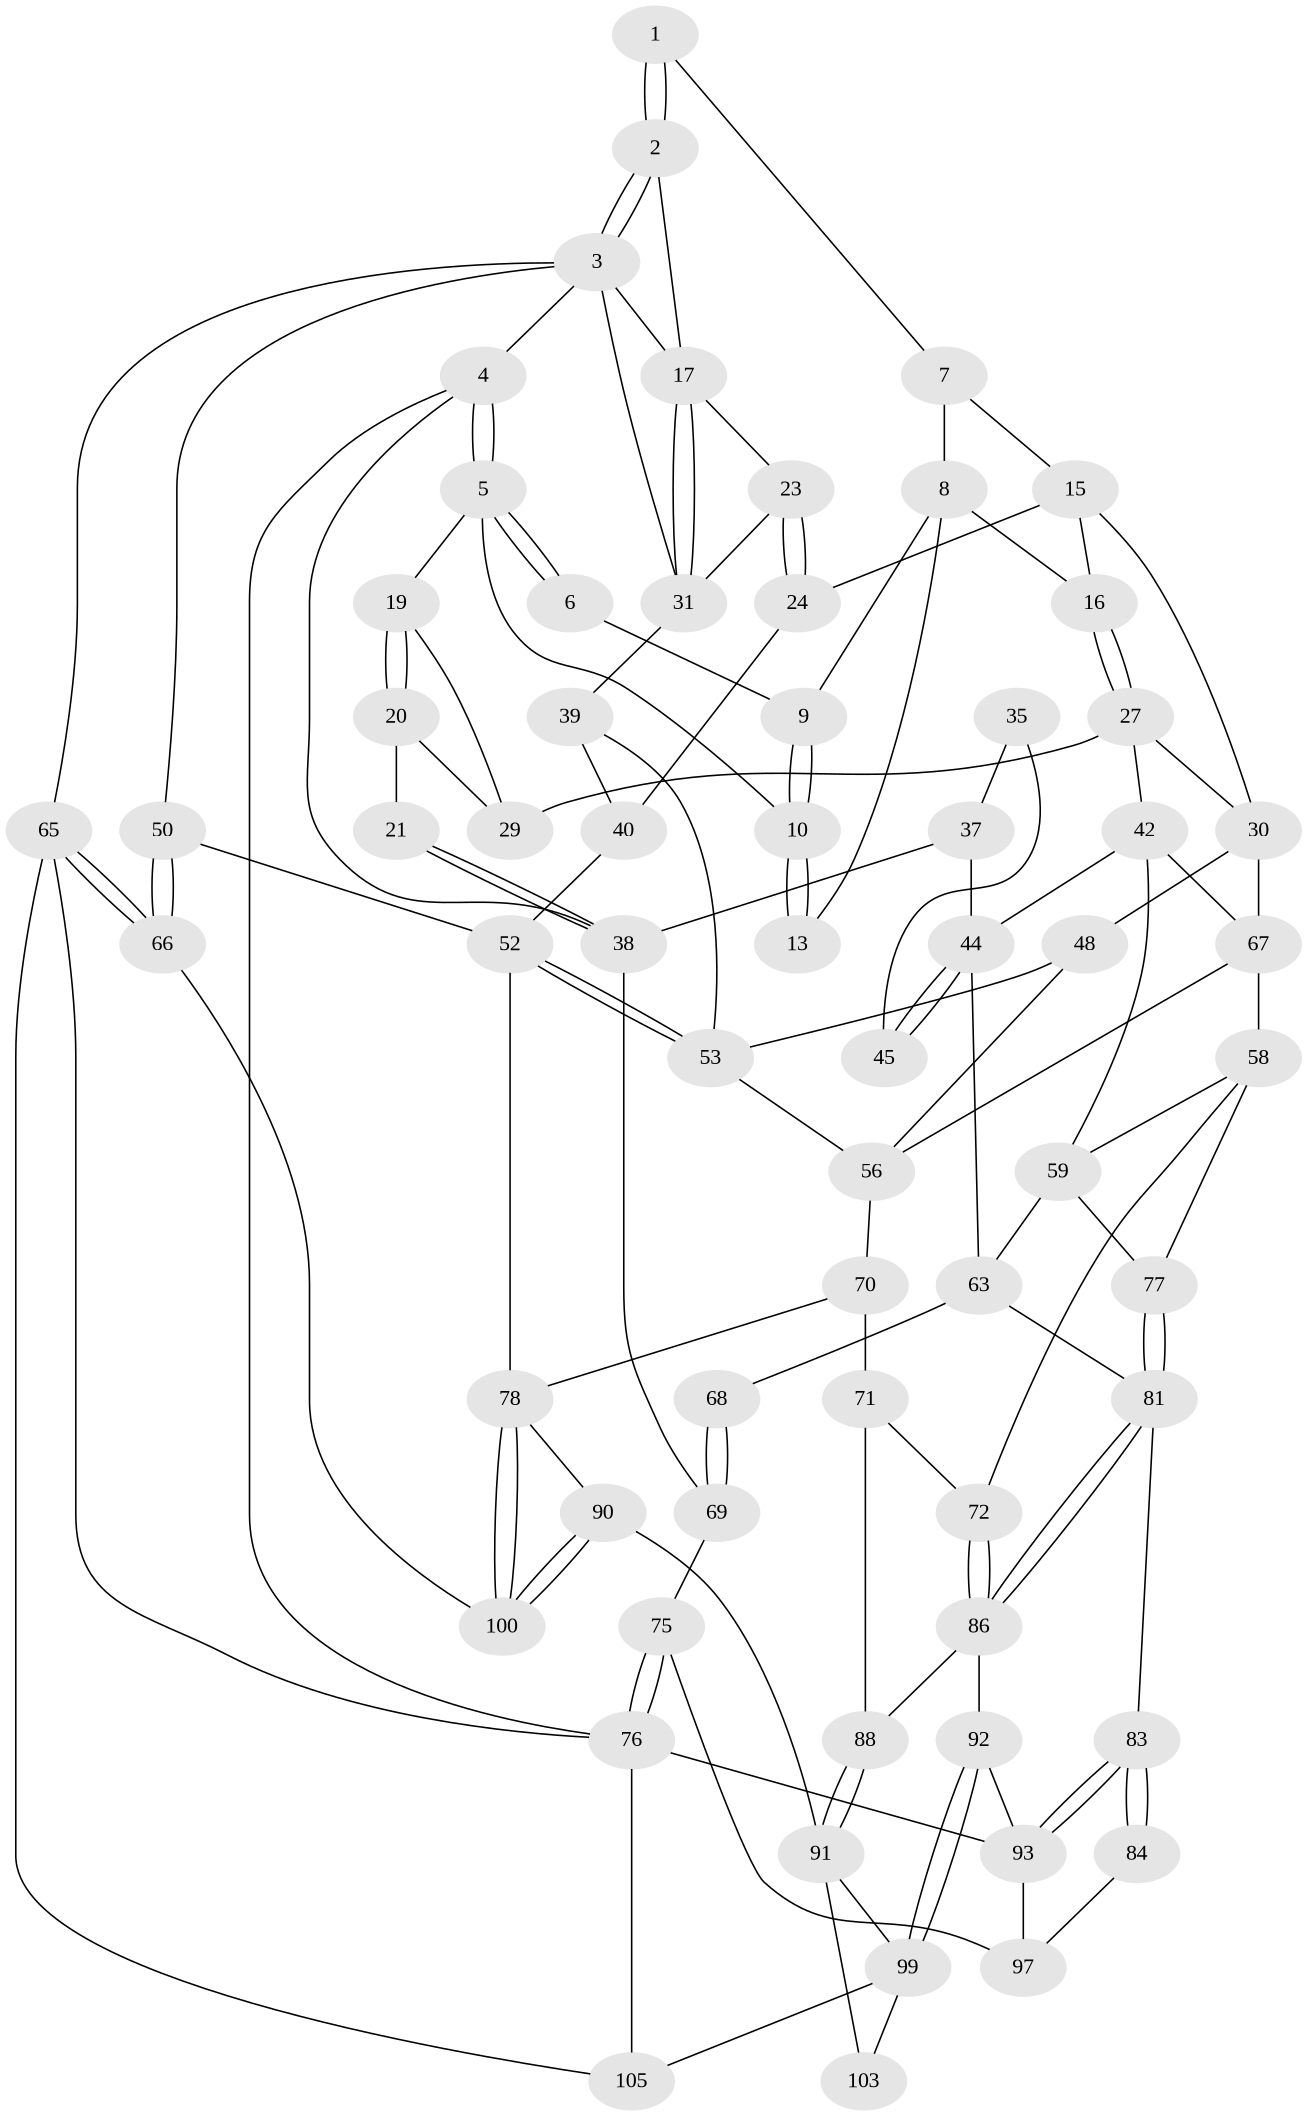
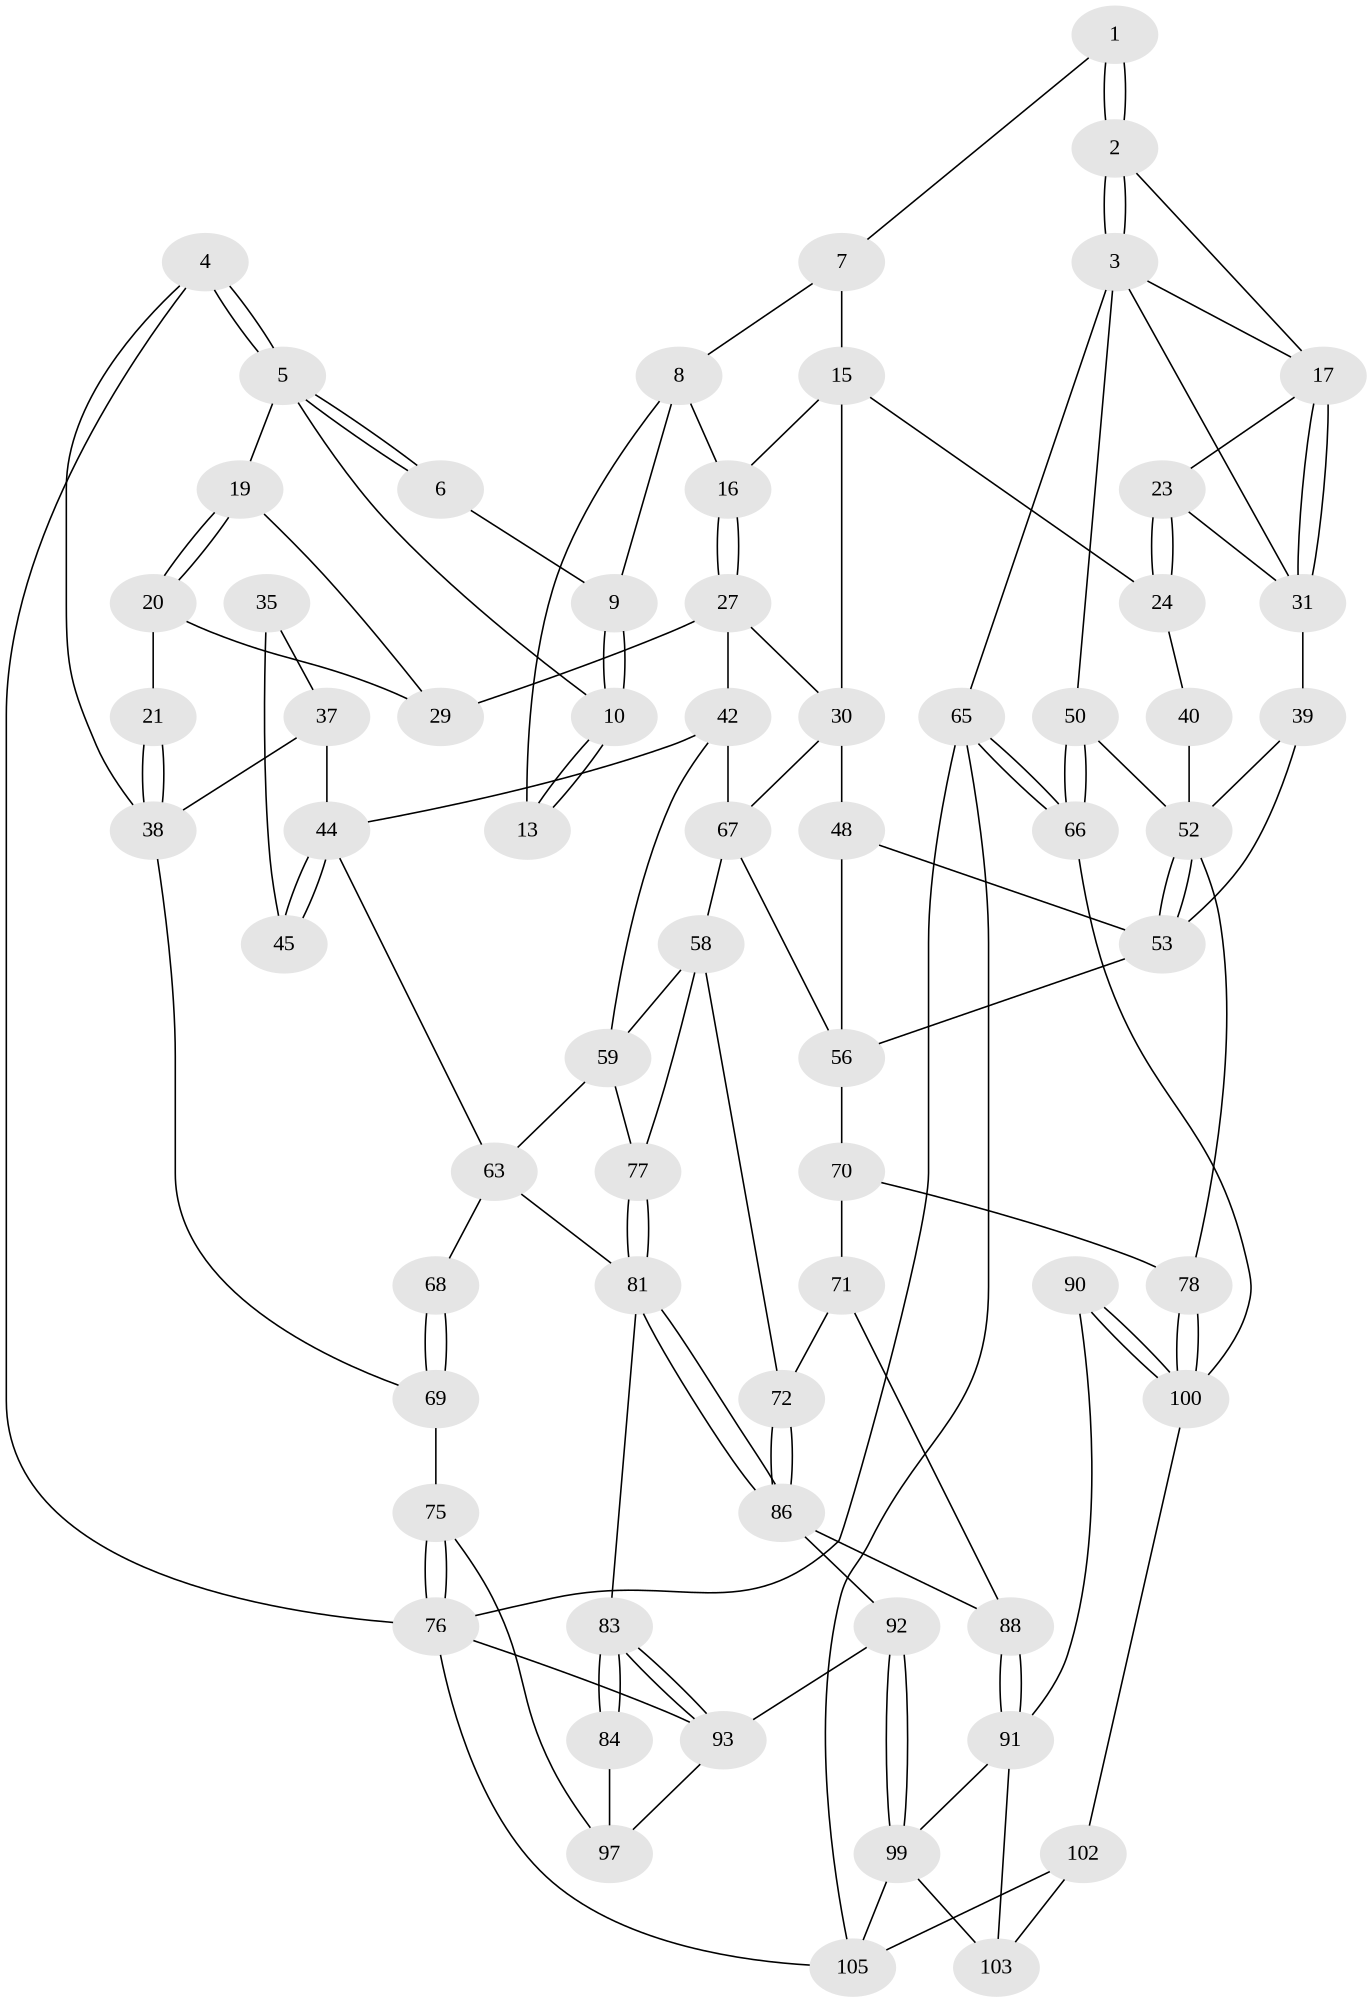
  graph {
    fontname="Liberation Serif"
    node [color=gray90 fontname="Liberation Serif" style=filled]
    edge [fontname="Liberation Serif"]
    1
    2
    7 [super="+14"]
    3 [super="+33"]
    17 [super="+18"]
    8 [super="+12"]
    15 [super="+25"]
    4 [super="+22"]
    31 [super="+34"]
    50 [super="+51"]
    65
    23
    5 [super="+11"]
    38 [super="+60"]
    76 [super="+106"]
    39 [super="+54"]
    52
    66 [super="+107"]
    105 [super="+108"]
    6
    10
    19 [super="+26"]
    21
    69 [super="+74"]
    93 [super="+96"]
    9
    13
    20
    29 [super="+32"]
    16
    24
    30 [super="+46"]
    27 [super="+28"]
    40 [super="+41"]
    n35 [label=67 super="+57"]
    48 [super="+49"]
    42 [super="+43"]
    44 [super="+61"]
    59 [super="+62"]
    35 [super="+36"]
    37
    45
    56 [super="+67"]
    58 [super="+73"]
    53 [super="+55"]
    63 [super="+64"]
    75 [super="+94"]
    77
    68
    81 [super="+82"]
    70 [super="+80"]
    72
    78 [super="+79"]
    100 [super="+101"]
    90
    71 [super="+87"]
    86 [super="+89"]
    83
+   102
    97
    88
    91 [super="+98"]
    92
    84 [super="+95"]
    99 [super="+104"]
    103
    1 -- 2
    1 -- 2
    1 -- 7
    2 -- 3
    2 -- 3
    2 -- 17
    7 -- 8
    7 -- 15
    3 -- 17
-   3 -- 4
    3 -- 31
    3 -- 50
    3 -- 65
    17 -- 31
    17 -- 31
    17 -- 23
    8 -- 9
    8 -- 13
    8 -- 16
    15 -- 16
    15 -- 24
    15 -- 30
    4 -- 5
    4 -- 5
    4 -- 38
    4 -- 76
    31 -- 39
    50 -- 52
    50 -- 66 [weight=2]
    50 -- 66
    65 -- 76
    65 -- 66
    65 -- 66
    65 -- 105
    23 -- 31
    23 -- 24
    23 -- 24
    5 -- 6
    5 -- 6
    5 -- 10
    5 -- 19
    38 -- 69
    76 -- 105
    76 -- 93
-   39 -- 40 [weight=2]
+   39 -- 52 [weight=2]
    39 -- 53
    52 -- 53
    52 -- 53
    52 -- 78
    66 -- 100
    6 -- 9
    10 -- 13
    10 -- 13
    19 -- 20
    19 -- 20
    19 -- 29
    21 -- 38
    21 -- 38
    69 -- 75
    93 -- 97
    9 -- 10
    9 -- 10
    20 -- 21
    20 -- 29
    16 -- 27
    16 -- 27
    24 -- 40
    30 -- n35
    30 -- 48
    27 -- 29
    27 -- 30
    27 -- 42
    40 -- 52
    n35 -- 56
    n35 -- 58
    48 -- 56
    48 -- 53
    42 -- n35
    42 -- 44
    42 -- 59
    44 -- 45
    44 -- 45
    44 -- 63
    59 -- 63
    59 -- 77
    35 -- 37
    35 -- 45 [weight=2]
    37 -- 38
    37 -- 44
    56 -- 70
    58 -- 59
    58 -- 77
    58 -- 72
    53 -- 56
    63 -- 68
    63 -- 81
    75 -- 76
    75 -- 76
    75 -- 97
    77 -- 81
    77 -- 81
    68 -- 69
    68 -- 69
    81 -- 86
    81 -- 86
    81 -- 83
    70 -- 78
    70 -- 71 [weight=2]
    72 -- 86
    72 -- 86
    78 -- 100
    78 -- 100
-   78 -- 90
+   100 -- 102
    90 -- 100
    90 -- 100
    90 -- 91
    71 -- 72
    71 -- 88
    86 -- 88
    86 -- 92
    83 -- 93
    83 -- 93
    83 -- 84
    83 -- 84
+   102 -- 105
+   102 -- 103
    88 -- 91
    88 -- 91
    91 -- 99
    91 -- 103
    92 -- 93
    92 -- 99
    92 -- 99
    84 -- 97
    99 -- 105
    99 -- 103
  }
